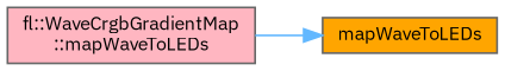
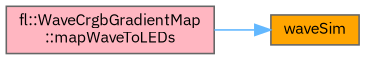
  digraph {
    rankdir=LR
    fontname="IBM Plex Sans"
    node [fontname="IBM Plex Sans" fontsize=10 shape=box style=filled]
    n1 [color=gray40 fillcolor=lightpink fontcolor=black height=0.2 label="fl::WaveCrgbGradientMap\l::mapWaveToLEDs" width=0.4]
-   n2 [color=grey40 fillcolor=orange height=0.2 label=mapWaveToLEDs width=0.4]
+   n2 [color=grey40 fillcolor=orange height=0.2 label=waveSim width=0.4]
    n1 -> n2 [color=steelblue1 fontname="IBM Plex Sans" fontsize=10 labelfontname=Helvetica labelfontsize=10 style=solid]
  }
